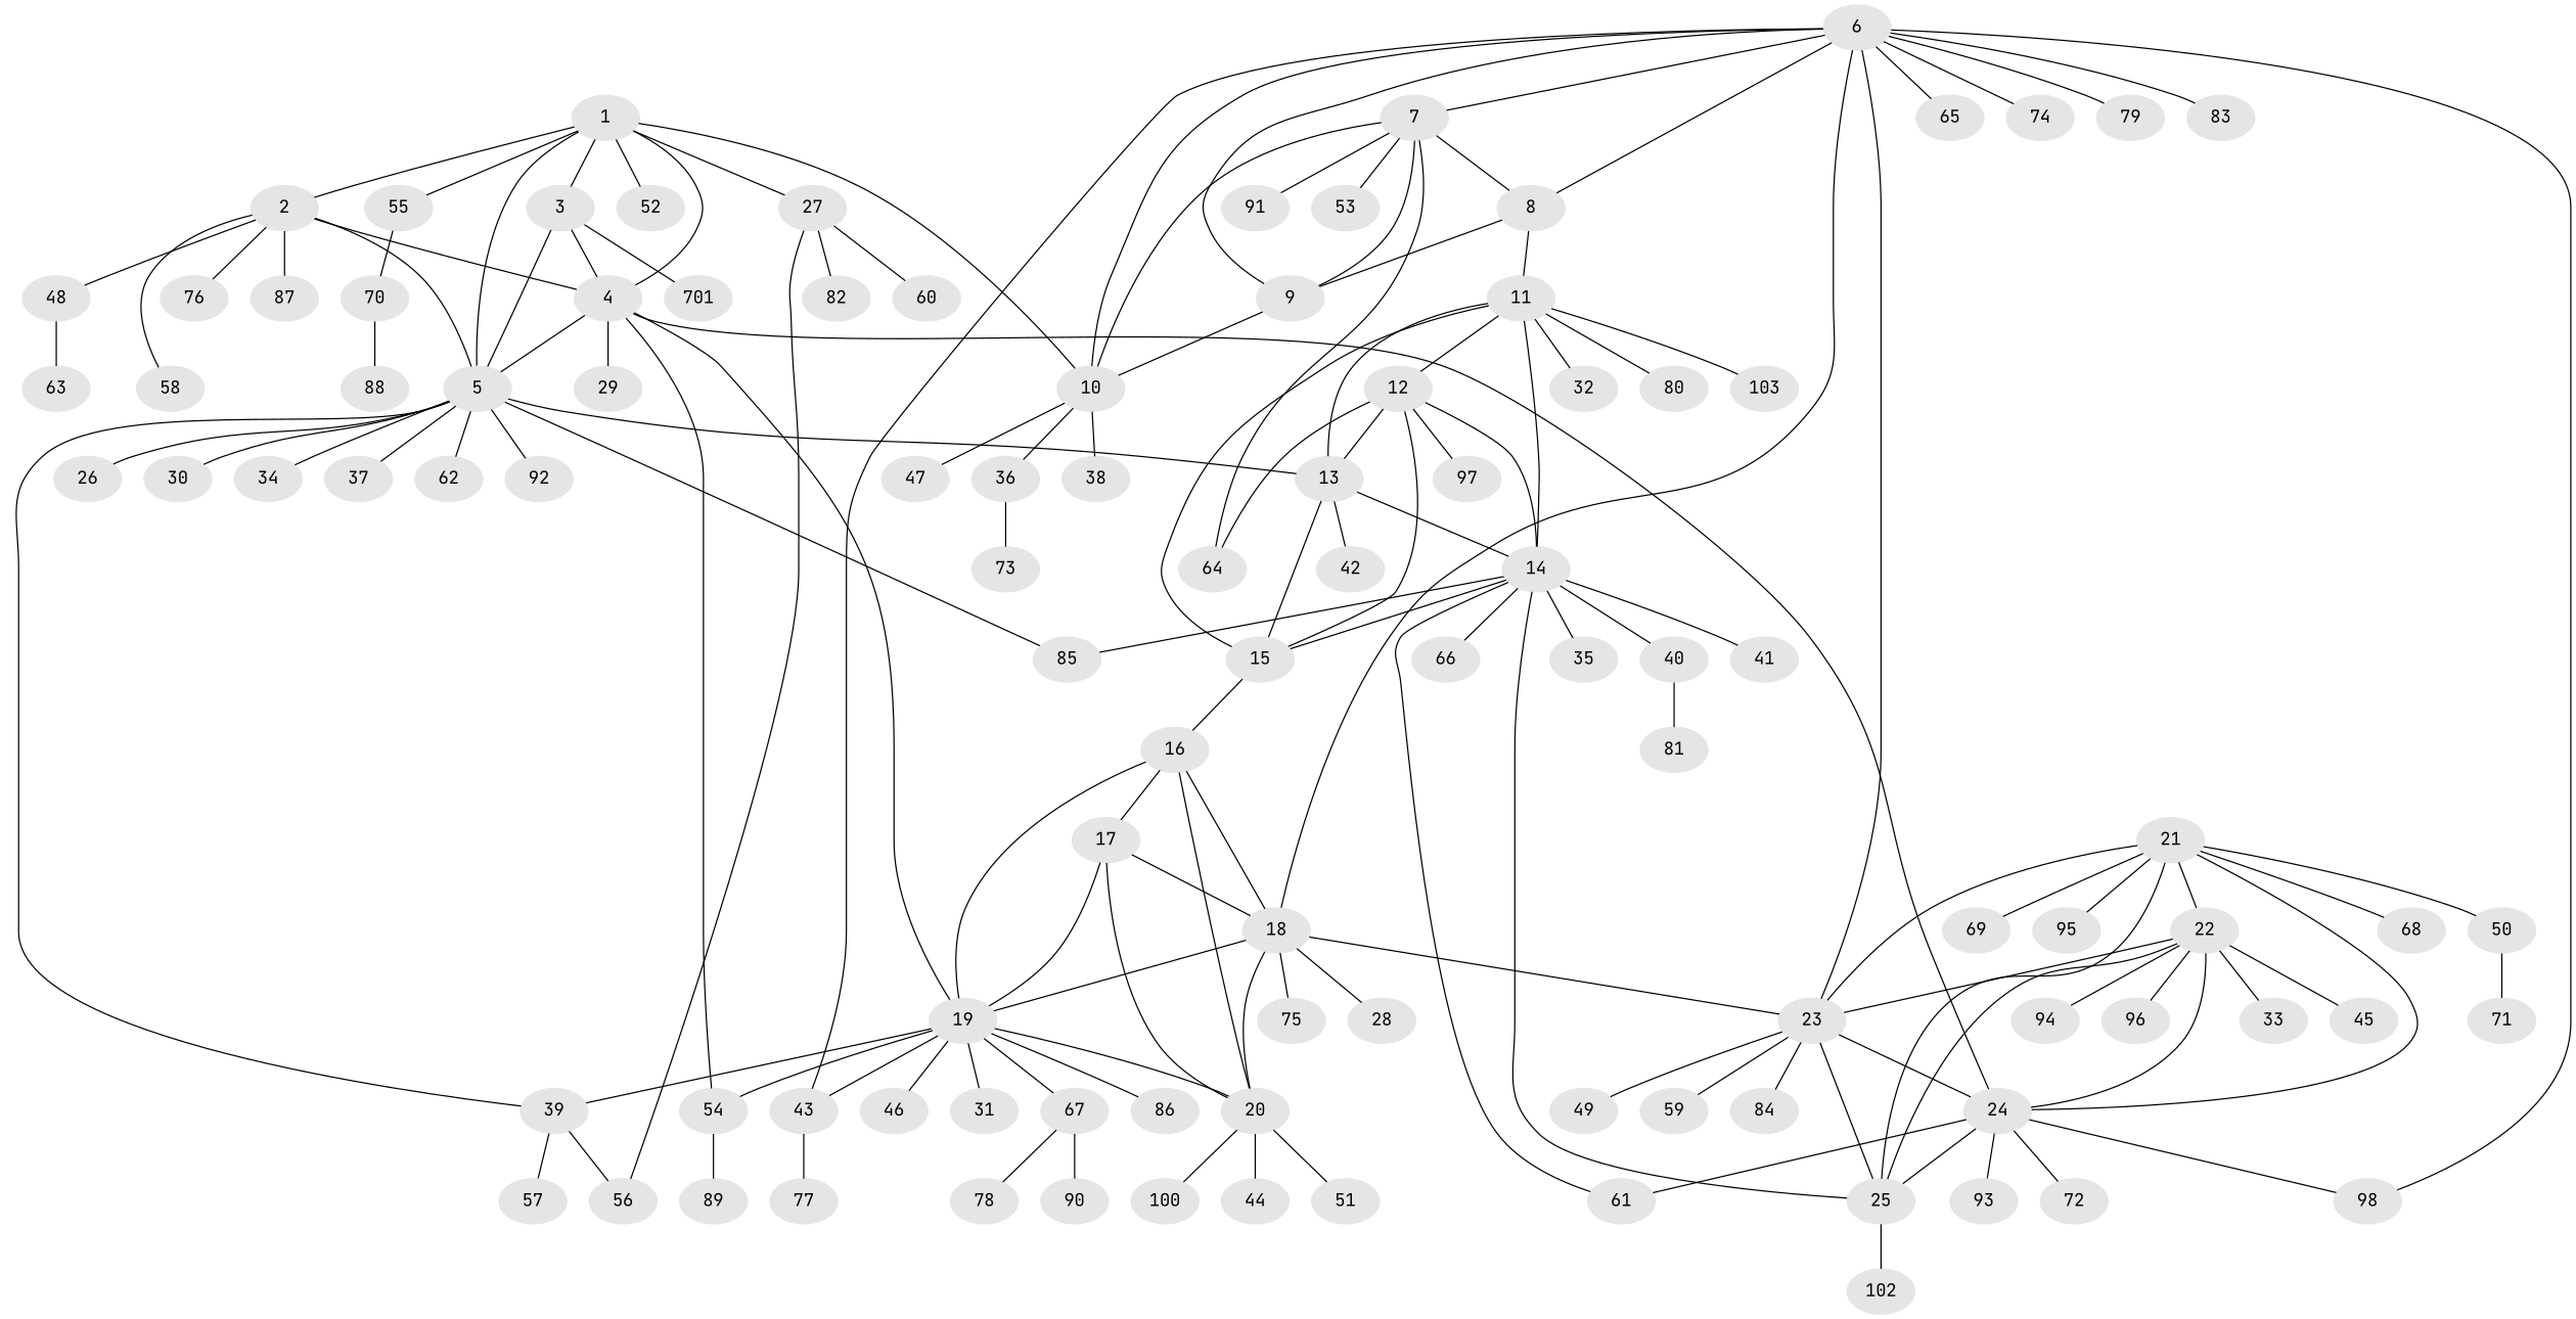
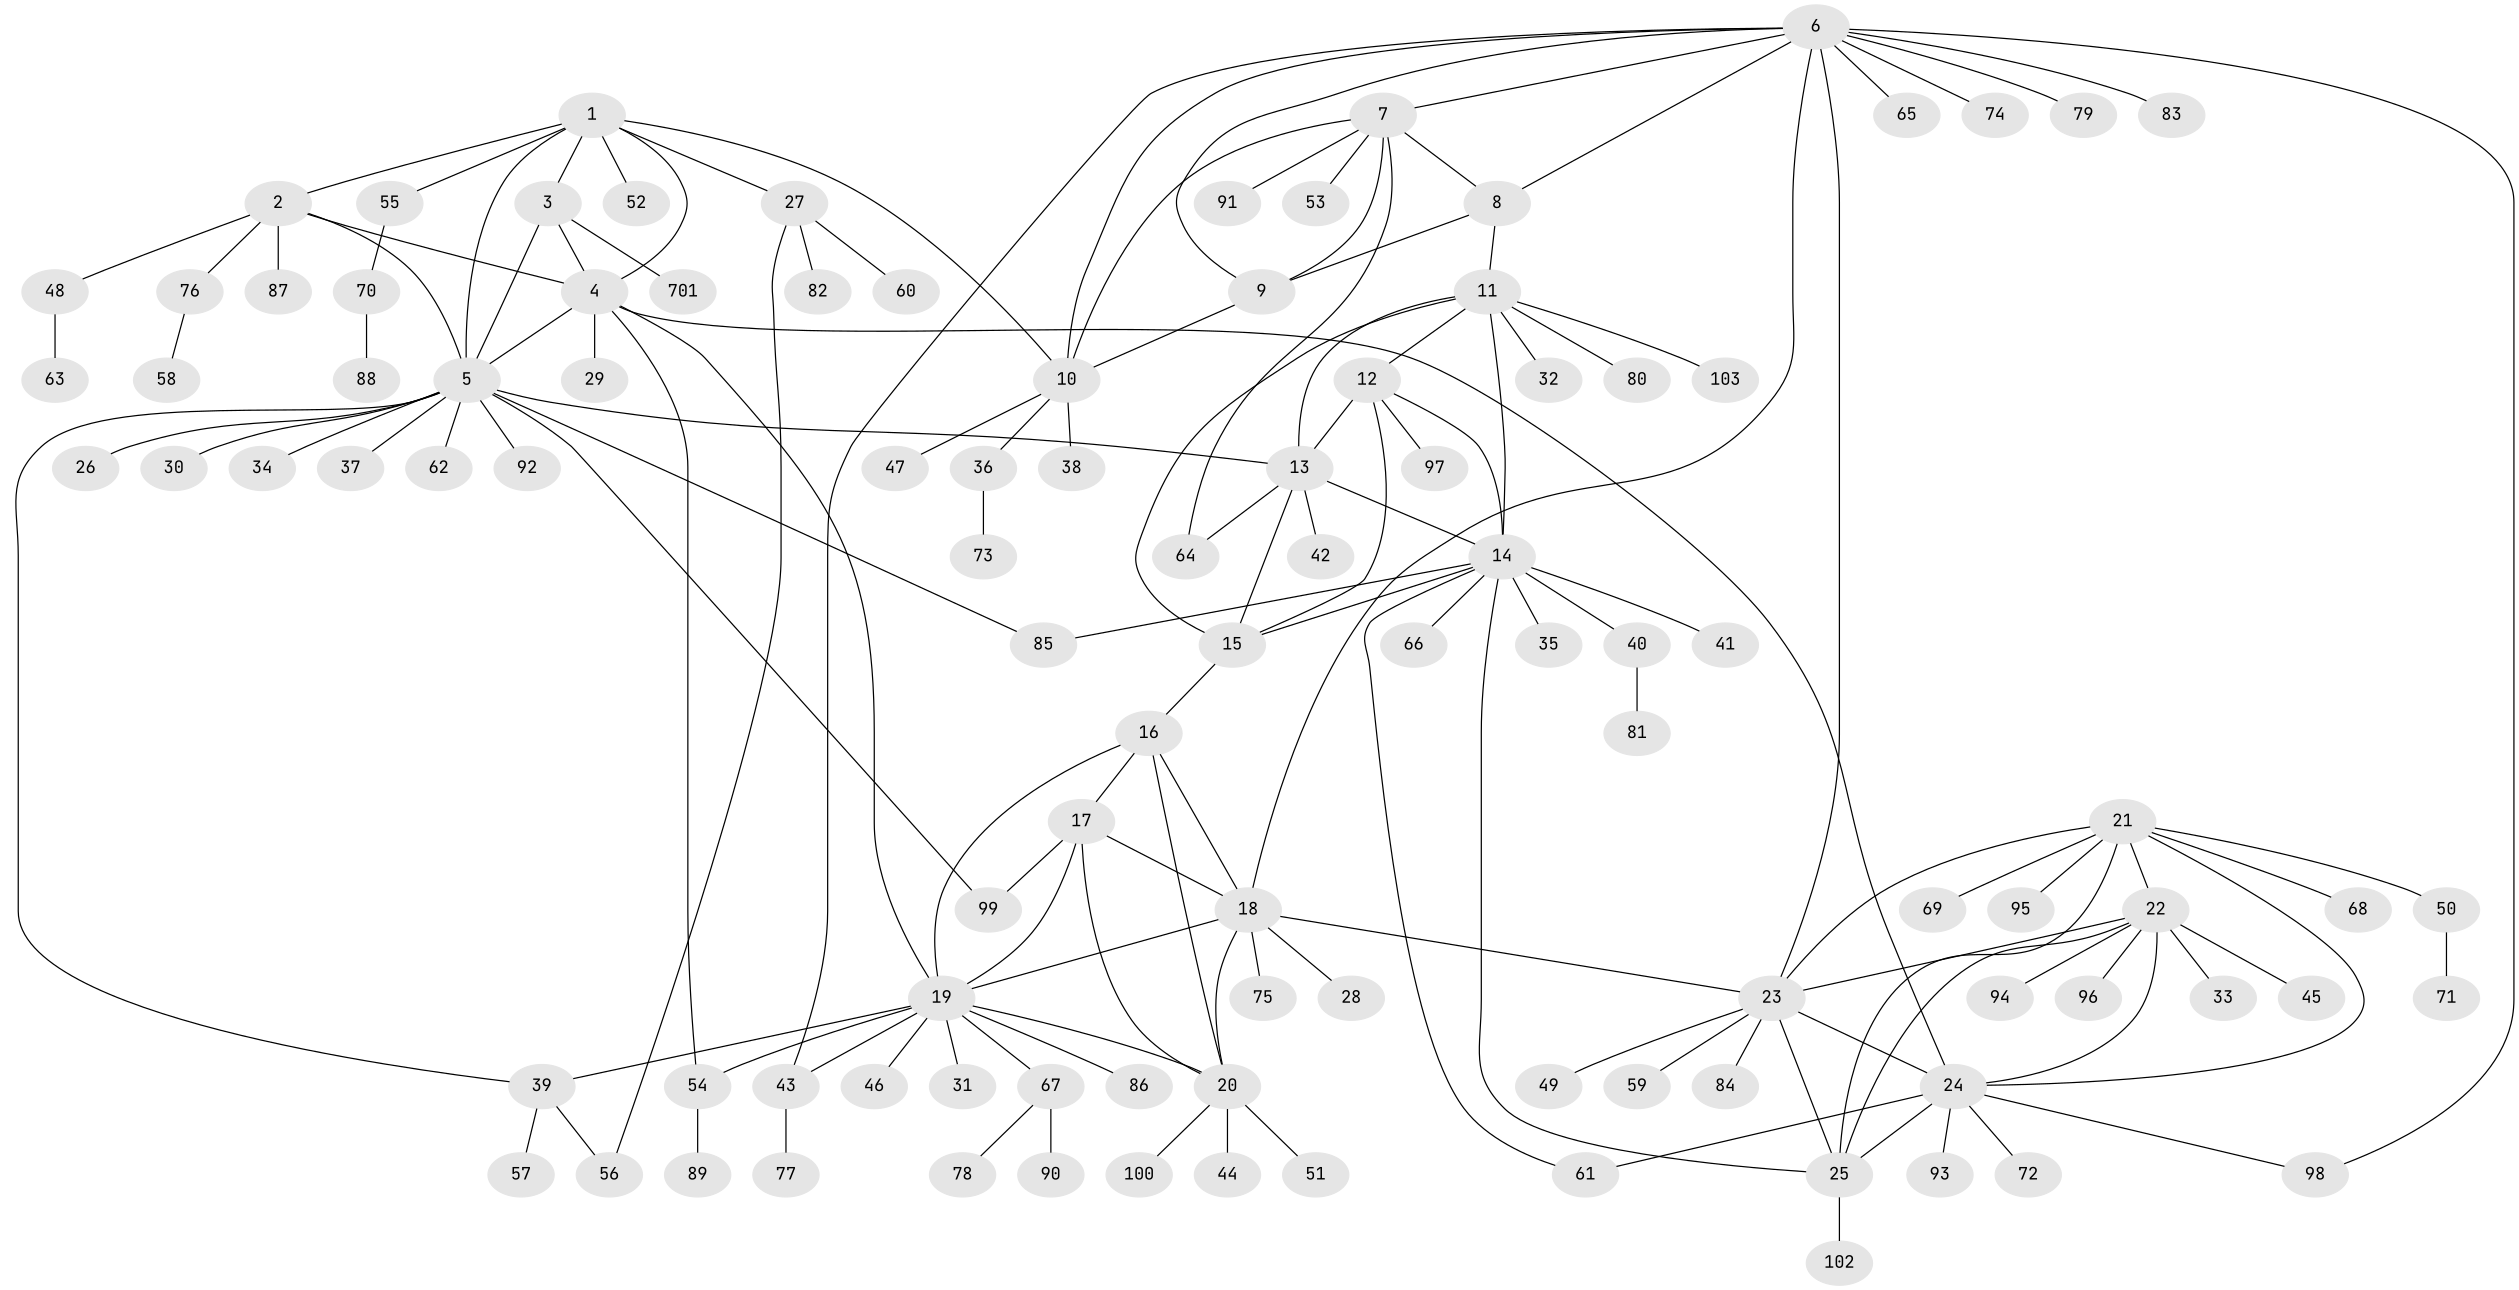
  graph {
    fontname="JetBrains Mono"
    node [color=gray90 fontname="JetBrains Mono" style=filled]
    edge [fontname="JetBrains Mono"]
    1
    2
    3
    4
    5
    10
    27
    52
    55
    48
    58
    76
    87
    n14 [label=701]
    19
    24
    29
    54
    13
    26
    30
    34
    37
    39
    62
    85
    92
+   99
    36
    38
    47
    56
    60
    82
    70
    63
    43
    20
    31
    46
    67
    86
    98
    25
    61
    72
    93
    89
    64
    14
    15
    42
    57
    6
    7
    8
    9
    18
    23
    65
    74
    79
    83
    53
    91
    11
    28
    75
    49
    59
    84
    77
    12
    32
    80
    103
    73
    97
    35
    40
    41
    66
    16
    102
    81
    17
    44
    51
    100
    78
    90
    21
    22
    50
    68
    69
    95
    33
    45
    94
    96
    71
    88
    1 -- 2
    1 -- 3
    1 -- 4
    1 -- 5
    1 -- 10
    1 -- 27
    1 -- 52
    1 -- 55
    2 -- 4
    2 -- 5
    2 -- 48
-   2 -- 58
+   76 -- 58
    2 -- 76
    2 -- 87
    3 -- 4
    3 -- 5
    3 -- n14
    4 -- 5
    4 -- 19
    4 -- 24
    4 -- 29
    4 -- 54
    5 -- 13
    5 -- 26
    5 -- 30
    5 -- 34
    5 -- 37
    5 -- 39
    5 -- 62
    5 -- 85
    5 -- 92
+   5 -- 99
    10 -- 36
    10 -- 38
    10 -- 47
    27 -- 56
    27 -- 60
    27 -- 82
    55 -- 70
    48 -- 63
    19 -- 54
    19 -- 39
    19 -- 43
    19 -- 20
    19 -- 31
    19 -- 46
    19 -- 67
    19 -- 86
    24 -- 98
    24 -- 25
    24 -- 61
    24 -- 72
    24 -- 93
    54 -- 89
-   12 -- 64
+   13 -- 64
    13 -- 14
    13 -- 15
    13 -- 42
    39 -- 56
    39 -- 57
    36 -- 73
    70 -- 88
    43 -- 77
    20 -- 44
    20 -- 51
    20 -- 100
    67 -- 78
    67 -- 90
    25 -- 102
    14 -- 85
    14 -- 25
    14 -- 61
    14 -- 15
    14 -- 35
    14 -- 40
    14 -- 41
    14 -- 66
    15 -- 16
    6 -- 10
    6 -- 43
    6 -- 98
    6 -- 7
    6 -- 8
    6 -- 9
    6 -- 18
    6 -- 23
    6 -- 65
    6 -- 74
    6 -- 79
    6 -- 83
    7 -- 10
    7 -- 64
    7 -- 8
    7 -- 9
    7 -- 53
    7 -- 91
    8 -- 9
    8 -- 11
    9 -- 10
    18 -- 19
    18 -- 20
    18 -- 23
    18 -- 28
    18 -- 75
    23 -- 24
    23 -- 25
    23 -- 49
    23 -- 59
    23 -- 84
    11 -- 13
    11 -- 14
    11 -- 15
    11 -- 12
    11 -- 32
    11 -- 80
    11 -- 103
    12 -- 13
    12 -- 14
    12 -- 15
    12 -- 97
    40 -- 81
    16 -- 19
    16 -- 20
    16 -- 18
    16 -- 17
    17 -- 19
+   17 -- 99
    17 -- 20
    17 -- 18
    21 -- 24
    21 -- 25
    21 -- 23
    21 -- 22
    21 -- 50
    21 -- 68
    21 -- 69
    21 -- 95
    22 -- 24
    22 -- 25
    22 -- 23
    22 -- 33
    22 -- 45
    22 -- 94
    22 -- 96
    50 -- 71
  }
